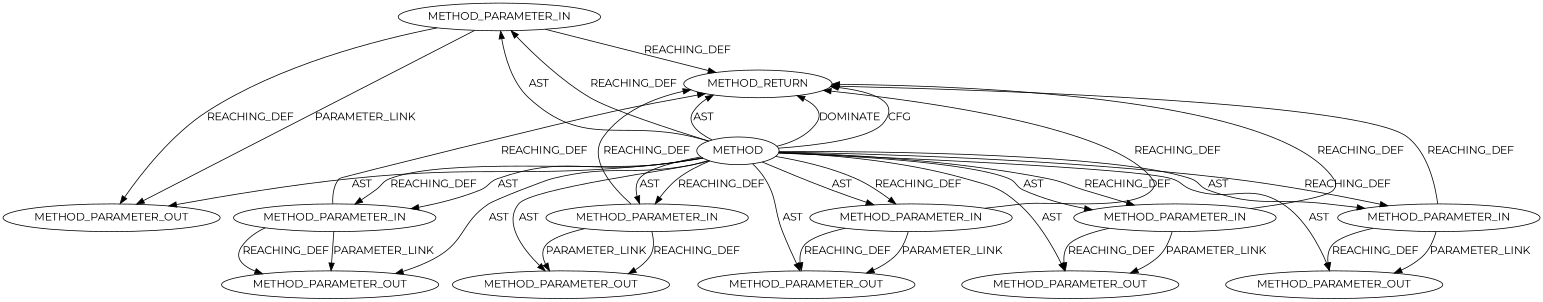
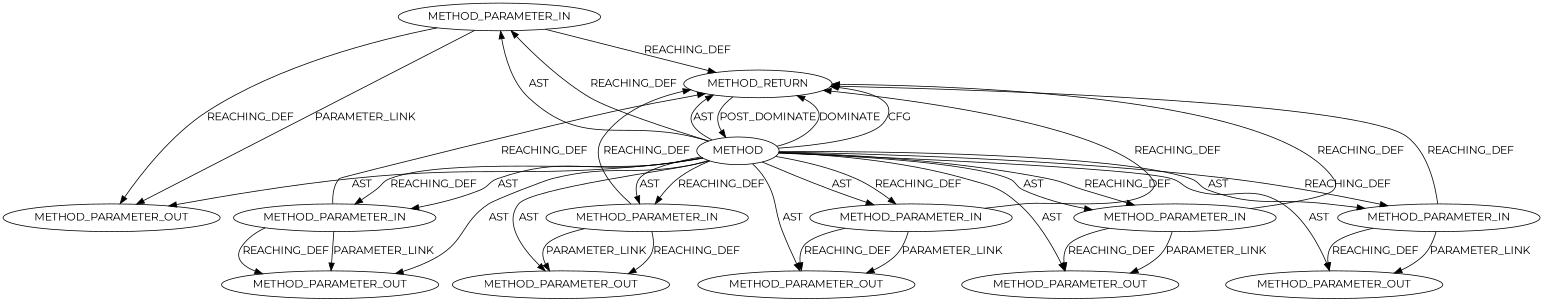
  digraph {
    fontname=Montserrat
    node [CODE=p1 EVALUATION_STRATEGY=BY_VALUE IS_VARIADIC=false NAME=p1 ORDER=2 TYPE_FULL_NAME=ANY fontname=Montserrat]
    edge [fontname=Montserrat]
    n1 [INDEX=1 ORDER=1 label=METHOD_PARAMETER_OUT]
    n2 [INDEX=1 ORDER=1 label=METHOD_PARAMETER_IN]
    n3 [CODE=RET label=METHOD_RETURN IS_VARIADIC="" NAME=""]
    n4 [AST_PARENT_FULL_NAME="<global>" AST_PARENT_TYPE=NAMESPACE_BLOCK CODE="<empty>" FILENAME="<empty>" FULL_NAME=trace_tls_device_decrypted IS_EXTERNAL=true NAME=trace_tls_device_decrypted ORDER=0 label=METHOD EVALUATION_STRATEGY="" IS_VARIADIC="" TYPE_FULL_NAME=""]
    n5 [CODE=p5 INDEX=5 NAME=p5 ORDER=5 label=METHOD_PARAMETER_OUT]
    n6 [CODE=p5 INDEX=5 NAME=p5 ORDER=5 label=METHOD_PARAMETER_IN]
    n7 [CODE=p3 INDEX=3 NAME=p3 ORDER=3 label=METHOD_PARAMETER_OUT]
    n8 [CODE=p2 INDEX=2 NAME=p2 label=METHOD_PARAMETER_OUT]
    n9 [CODE=p2 INDEX=2 NAME=p2 label=METHOD_PARAMETER_IN]
    n10 [CODE=p4 INDEX=4 NAME=p4 ORDER=4 label=METHOD_PARAMETER_OUT]
    n11 [CODE=p3 INDEX=3 NAME=p3 ORDER=3 label=METHOD_PARAMETER_IN]
    n12 [CODE=p6 INDEX=6 NAME=p6 ORDER=6 label=METHOD_PARAMETER_IN]
    n13 [CODE=p4 INDEX=4 NAME=p4 ORDER=4 label=METHOD_PARAMETER_IN]
    n14 [CODE=p6 INDEX=6 NAME=p6 ORDER=6 label=METHOD_PARAMETER_OUT]
    n2 -> n1 [label=PARAMETER_LINK]
    n2 -> n1 [VARIABLE=p1 label=REACHING_DEF]
    n2 -> n3 [VARIABLE=p1 label=REACHING_DEF]
+   n3 -> n4 [label=POST_DOMINATE]
    n4 -> n1 [label=AST]
    n4 -> n2 [label=REACHING_DEF]
    n4 -> n2 [label=AST]
    n4 -> n3 [label=DOMINATE]
    n4 -> n3 [label=CFG]
    n4 -> n3 [label=AST]
    n4 -> n5 [label=AST]
    n4 -> n6 [label=AST]
    n4 -> n6 [label=REACHING_DEF]
    n4 -> n7 [label=AST]
    n4 -> n8 [label=AST]
    n4 -> n9 [label=AST]
    n4 -> n9 [label=REACHING_DEF]
    n4 -> n10 [label=AST]
    n4 -> n11 [label=AST]
    n4 -> n11 [label=REACHING_DEF]
    n4 -> n12 [label=REACHING_DEF]
    n4 -> n12 [label=AST]
    n4 -> n13 [label=REACHING_DEF]
    n4 -> n13 [label=AST]
    n4 -> n14 [label=AST]
    n6 -> n3 [VARIABLE=p5 label=REACHING_DEF]
    n6 -> n5 [label=PARAMETER_LINK]
    n6 -> n5 [VARIABLE=p5 label=REACHING_DEF]
    n9 -> n3 [VARIABLE=p2 label=REACHING_DEF]
    n9 -> n8 [VARIABLE=p2 label=REACHING_DEF]
    n9 -> n8 [label=PARAMETER_LINK]
    n11 -> n3 [VARIABLE=p3 label=REACHING_DEF]
    n11 -> n7 [label=PARAMETER_LINK]
    n11 -> n7 [VARIABLE=p3 label=REACHING_DEF]
    n12 -> n3 [VARIABLE=p6 label=REACHING_DEF]
    n12 -> n14 [label=PARAMETER_LINK]
    n12 -> n14 [VARIABLE=p6 label=REACHING_DEF]
    n13 -> n3 [VARIABLE=p4 label=REACHING_DEF]
    n13 -> n10 [label=PARAMETER_LINK]
    n13 -> n10 [VARIABLE=p4 label=REACHING_DEF]
  }
